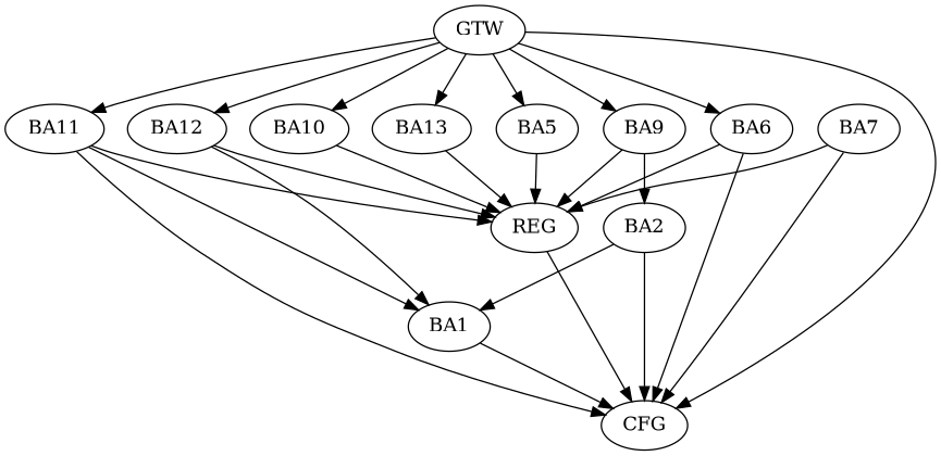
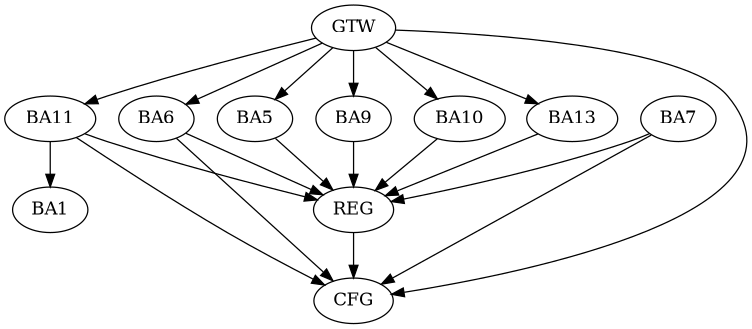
  strict digraph {
    n1 [label=BA1]
    n2 [label=CFG]
    n3 [label=REG]
-   n4 [label=BA2]
    n5 [label=BA5]
    n6 [label=BA6]
    n7 [label=BA7]
    n8 [label=BA9]
    n9 [label=BA10]
    n10 [label=BA11]
-   n11 [label=BA12]
    n12 [label=BA13]
    n13 [label=GTW]
-   n1 -> n2
    n3 -> n2
-   n4 -> n1
-   n4 -> n2
    n5 -> n3
    n6 -> n2
    n6 -> n3
    n7 -> n2
    n7 -> n3
    n8 -> n3
-   n8 -> n4
    n9 -> n3
    n10 -> n1
    n10 -> n2
    n10 -> n3
-   n11 -> n1
-   n11 -> n3
    n12 -> n3
    n13 -> n2
    n13 -> n5
    n13 -> n6
    n13 -> n8
    n13 -> n9
    n13 -> n10
-   n13 -> n11
    n13 -> n12
  }
